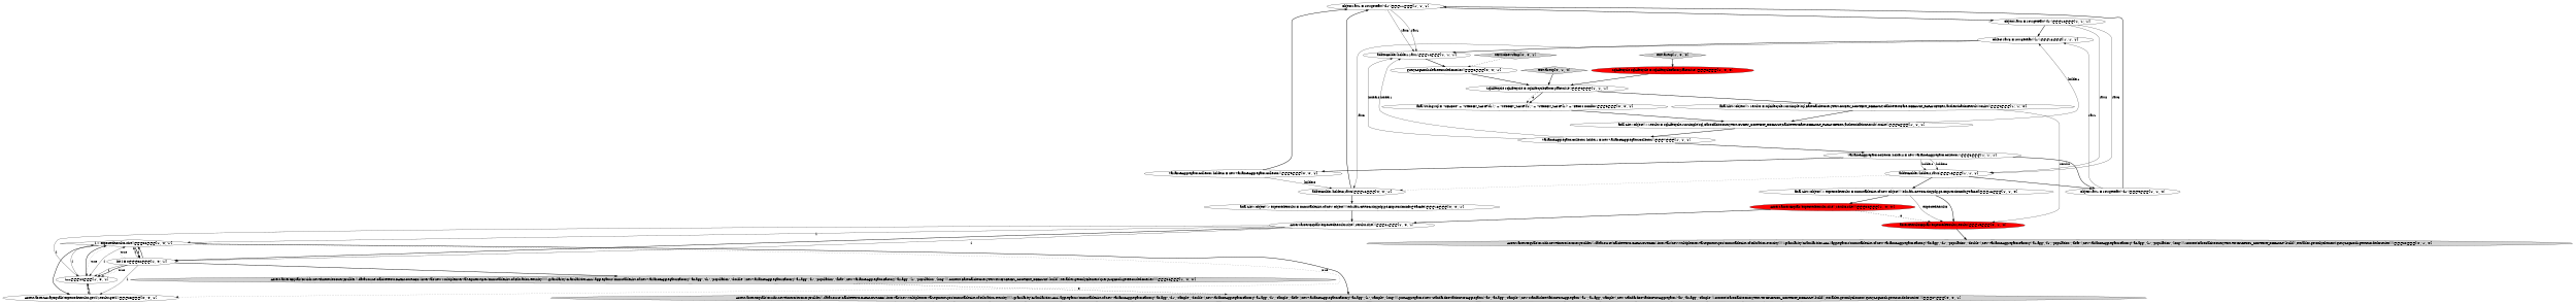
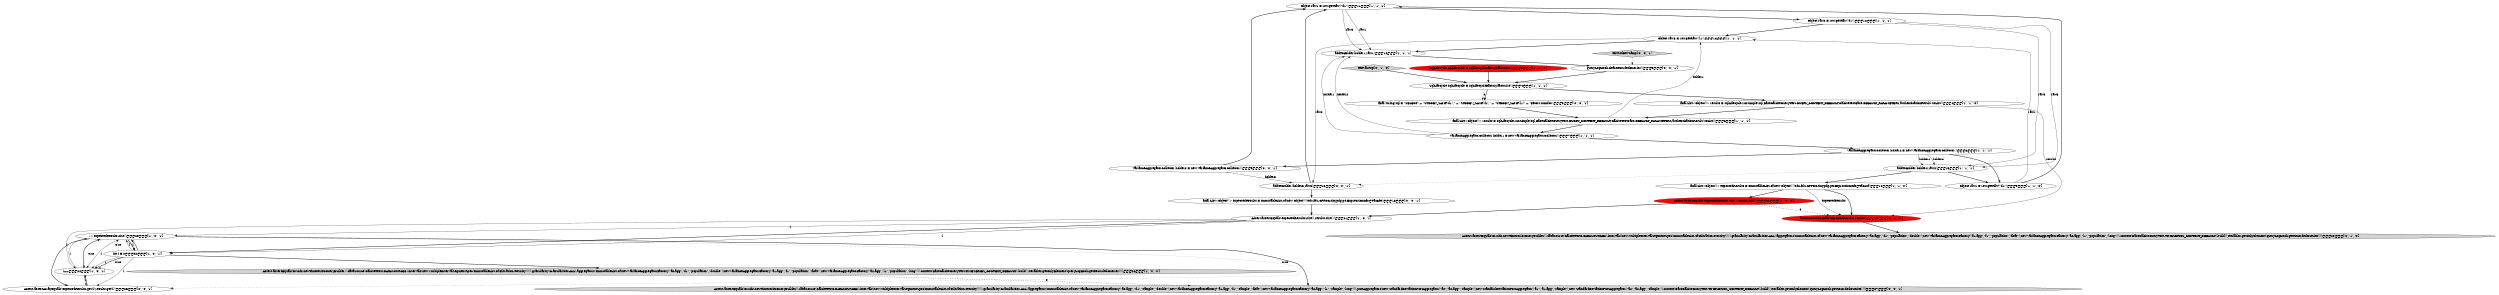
  digraph {
    node [fillcolor=white shape=ellipse style=filled]
    edge [style=bold]
    n1 [label="Object raw1 = row.getRaw(\"d1\")@@@11@@@['1', '1', '1']"]
    n2 [label="Object raw2 = row.getRaw(\"f1\")@@@12@@@['1', '1', '1']"]
    n3 [label="addToHolder(holder1,raw1)@@@14@@@['1', '1', '1']"]
    n4 [label="Object raw3 = row.getRaw(\"l1\")@@@13@@@['1', '1', '1']"]
    n5 [label="addToHolder(holder2,raw2)@@@15@@@['1', '1', '1']"]
    n6 [label="queryLogHook.clearRecordedQueries()@@@3@@@['0', '0', '1']"]
    n7 [fillcolor=lightgray label="Assert.assertEquals(Druids.newTimeseriesQueryBuilder().dataSource(CalciteTests.DATASOURCE3).intervals(new MultipleIntervalSegmentSpec(ImmutableList.of(Filtration.eternity()))).granularity(Granularities.ALL).aggregators(ImmutableList.of(new VarianceAggregatorFactory(\"a0:agg\",\"d1\",\"sample\",\"double\"),new VarianceAggregatorFactory(\"a1:agg\",\"f1\",\"sample\",\"float\"),new VarianceAggregatorFactory(\"a2:agg\",\"l1\",\"sample\",\"long\"))).postAggregators(new StandardDeviationPostAggregator(\"a0\",\"a0:agg\",\"sample\"),new StandardDeviationPostAggregator(\"a1\",\"a1:agg\",\"sample\"),new StandardDeviationPostAggregator(\"a2\",\"a2:agg\",\"sample\")).context(BaseCalciteQueryTest.TIMESERIES_CONTEXT_DEFAULT).build(),Iterables.getOnlyElement(queryLogHook.getRecordedQueries()))@@@27@@@['0', '0', '1']"]
    n8 [label="addToHolder(holder3,raw3)@@@16@@@['0', '0', '1']"]
    n9 [label="final List<Object((> expectedResults = ImmutableList.of(new Object((((edu.fdu.CPPDG.tinypdg.pe.ExpressionInfo@9ac6d9)@@@18@@@['0', '0', '1']"]
    n10 [label="Assert.assertEquals(expectedResults.size(),results.size())@@@21@@@['1', '0', '1']"]
    n11 [label="SqlLifecycle sqlLifecycle = sqlLifecycleFactory.factorize()@@@4@@@['1', '1', '1']"]
    n12 [label="final List<Object((> results = sqlLifecycle.runSimple(sql,BaseCalciteQueryTest.QUERY_CONTEXT_DEFAULT,CalciteTestBase.DEFAULT_PARAMETERS,authenticationResult).toList()@@@4@@@['1', '1', '0']"]
    n13 [label="final String sql = \"SELECT\" + \"STDDEV_SAMP(d1),\" + \"STDDEV_SAMP(f1),\" + \"STDDEV_SAMP(l1)\" + \"FROM numfoo\"@@@5@@@['0', '0', '1']"]
    n14 [fillcolor=red label="assertResultsEquals(expectedResults,results)@@@19@@@['0', '1', '0']"]
    n15 [label="final List<Object((> results = sqlLifecycle.runSimple(sql,BaseCalciteQueryTest.QUERY_CONTEXT_DEFAULT,CalciteTestBase.DEFAULT_PARAMETERS,authenticationResult).toList()@@@6@@@['1', '1', '1']"]
-   n16 [fillcolor=lightgray label="testVarPop['1', '0', '0']" shape=diamond]
    n17 [fillcolor=red label="SqlLifecycle sqlLifecycle = sqlLifecycleFactory.factorize()@@@3@@@['1', '0', '0']"]
-   n18 [label="i < expectedResults.size()@@@23@@@['1', '0', '1']" shape=diamond]
+   n18 [label="i < expectedResults.size()@@@23@@@['1', '0', '1']"]
    n19 [label="i++@@@24@@@['1', '0', '1']"]
    n20 [label="int i = 0@@@22@@@['1', '0', '1']"]
    n21 [label="Assert.assertArrayEquals(expectedResults.get(i),results.get(i))@@@25@@@['0', '0', '1']"]
    n22 [fillcolor=lightgray label="Assert.assertEquals(Druids.newTimeseriesQueryBuilder().dataSource(CalciteTests.DATASOURCE3).intervals(new MultipleIntervalSegmentSpec(ImmutableList.of(Filtration.eternity()))).granularity(Granularities.ALL).aggregators(ImmutableList.of(new VarianceAggregatorFactory(\"a0:agg\",\"d1\",\"population\",\"double\"),new VarianceAggregatorFactory(\"a1:agg\",\"f1\",\"population\",\"float\"),new VarianceAggregatorFactory(\"a2:agg\",\"l1\",\"population\",\"long\"))).context(BaseCalciteQueryTest.TIMESERIES_CONTEXT_DEFAULT).build(),Iterables.getOnlyElement(queryLogHook.getRecordedQueries()))@@@26@@@['1', '0', '0']"]
    n23 [fillcolor=lightgray label="Assert.assertEquals(Druids.newTimeseriesQueryBuilder().dataSource(CalciteTests.DATASOURCE3).intervals(new MultipleIntervalSegmentSpec(ImmutableList.of(Filtration.eternity()))).granularity(Granularities.ALL).aggregators(ImmutableList.of(new VarianceAggregatorFactory(\"a0:agg\",\"d1\",\"population\",\"double\"),new VarianceAggregatorFactory(\"a1:agg\",\"f1\",\"population\",\"float\"),new VarianceAggregatorFactory(\"a2:agg\",\"l1\",\"population\",\"long\"))).context(BaseCalciteQueryTest.TIMESERIES_CONTEXT_DEFAULT).build(),Iterables.getOnlyElement(queryLogHook.getRecordedQueries()))@@@20@@@['0', '1', '0']"]
    n24 [label="VarianceAggregatorCollector holder1 = new VarianceAggregatorCollector()@@@7@@@['1', '1', '1']"]
    n25 [label="final List<Object((> expectedResults = ImmutableList.of(new Object((((edu.fdu.CPPDG.tinypdg.pe.ExpressionInfo@9ac60f)@@@16@@@['1', '1', '0']"]
    n26 [fillcolor=red label="Assert.assertEquals(expectedResults.size(),results.size())@@@20@@@['1', '0', '0']"]
    n27 [label="Object raw1 = row.getRaw(\"d1\")@@@9@@@['1', '1', '0']"]
    n28 [fillcolor=lightgray label="testVarPop['0', '1', '0']" shape=diamond]
    n29 [label="VarianceAggregatorCollector holder3 = new VarianceAggregatorCollector()@@@9@@@['0', '0', '1']"]
    n30 [label="VarianceAggregatorCollector holder2 = new VarianceAggregatorCollector()@@@8@@@['1', '1', '1']"]
    n31 [fillcolor=lightgray label="testStdDevSamp['0', '0', '1']" shape=diamond]
    n1 -> n2
    n1 -> n3 [label=raw2 style=solid]
    n1 -> n3 [label=raw1 style=solid]
    n2 -> n4
    n2 -> n5 [label=raw2 style=solid]
    n2 -> n5 [label=raw3 style=solid]
    n3 -> n6
    n4 -> n3
    n4 -> n8 [label=raw3 style=solid]
    n5 -> n8 [style=dotted]
    n5 -> n25
    n5 -> n27
    n6 -> n11
    n8 -> n1
    n8 -> n9
    n9 -> n10
    n10 -> n18 [label=i style=solid]
    n10 -> n19 [label=i style=solid]
    n10 -> n20
    n10 -> n20 [label=i style=solid]
    n11 -> n12
    n11 -> n13 [label=0 style=dashed]
    n11 -> n13
    n12 -> n14 [label=results style=solid]
    n12 -> n15
    n13 -> n15
    n14 -> n23
    n15 -> n4 [label=holder1 style=solid]
    n15 -> n24
-   n16 -> n17
    n17 -> n11
    n18 -> n7
    n18 -> n19 [label=true style=dotted]
    n18 -> n19 [label=i style=solid]
    n18 -> n20 [label=i style=solid]
    n18 -> n20
    n18 -> n21
    n18 -> n21 [label=true style=dotted]
    n19 -> n18 [label=i style=solid]
    n19 -> n18
    n19 -> n21 [label=i style=solid]
    n20 -> n18 [label=true style=dotted]
    n20 -> n18 [label=i style=solid]
    n20 -> n18
    n20 -> n19
    n20 -> n19 [label=true style=dotted]
    n20 -> n19 [label=i style=solid]
    n20 -> n21 [label=i style=solid]
    n20 -> n22
    n21 -> n19
    n22 -> n7 [label=0 style=dashed]
    n24 -> n3 [label=holder1 style=solid]
    n24 -> n3 [label=holder2 style=solid]
    n24 -> n30
    n25 -> n14
    n25 -> n14 [label=expectedResults style=solid]
    n25 -> n26
    n26 -> n10
    n26 -> n14 [label=0 style=dashed]
    n27 -> n1
    n27 -> n4 [label=raw1 style=solid]
    n28 -> n11
    n29 -> n1
    n29 -> n8 [label=holder3 style=solid]
    n30 -> n5 [label=holder3 style=solid]
    n30 -> n5 [label=holder2 style=solid]
    n30 -> n27
    n30 -> n29
    n31 -> n6 [style=dashed]
  }
